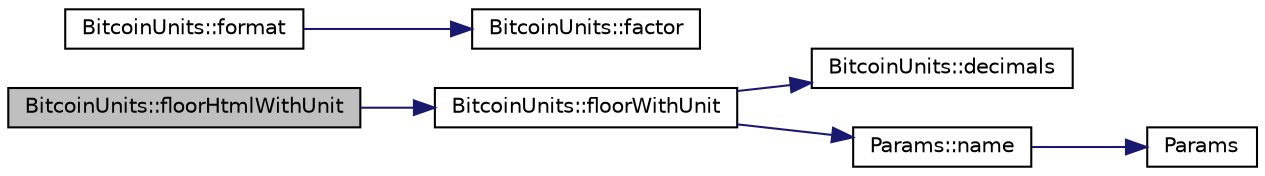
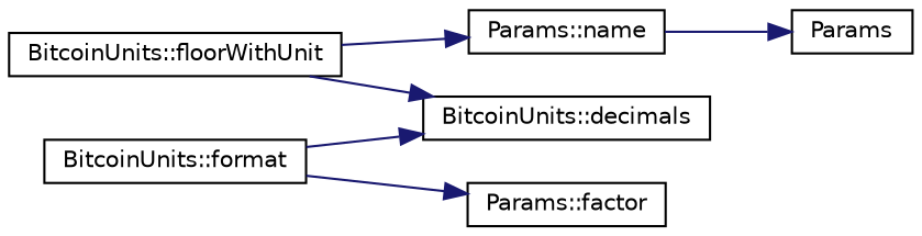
  digraph {
    rankdir=LR
    node [color=black fillcolor=white fontname=Helvetica fontsize=10 shape=record style=filled]
    edge [color=midnightblue fontname=Helvetica fontsize=10 labelfontname=Helvetica labelfontsize=10 style=solid]
-   n1 [fillcolor=grey75 fontcolor=black height=0.2 label="BitcoinUnits::floorHtmlWithUnit" width=0.4]
    n2 [height=0.2 label="BitcoinUnits::floorWithUnit" width=0.4]
    n3 [height=0.2 label="BitcoinUnits::decimals" width=0.4]
    n4 [height=0.2 label="Params::name" width=0.4]
    n5 [height=0.2 label="BitcoinUnits::format" width=0.4]
-   n6 [height=0.2 label="BitcoinUnits::factor" width=0.4]
+   n6 [height=0.2 label="Params::factor" width=0.4]
    n7 [height=0.2 label=Params width=0.4]
-   n1 -> n2
    n2 -> n3
    n2 -> n4
    n4 -> n7
+   n5 -> n3
    n5 -> n6
  }
